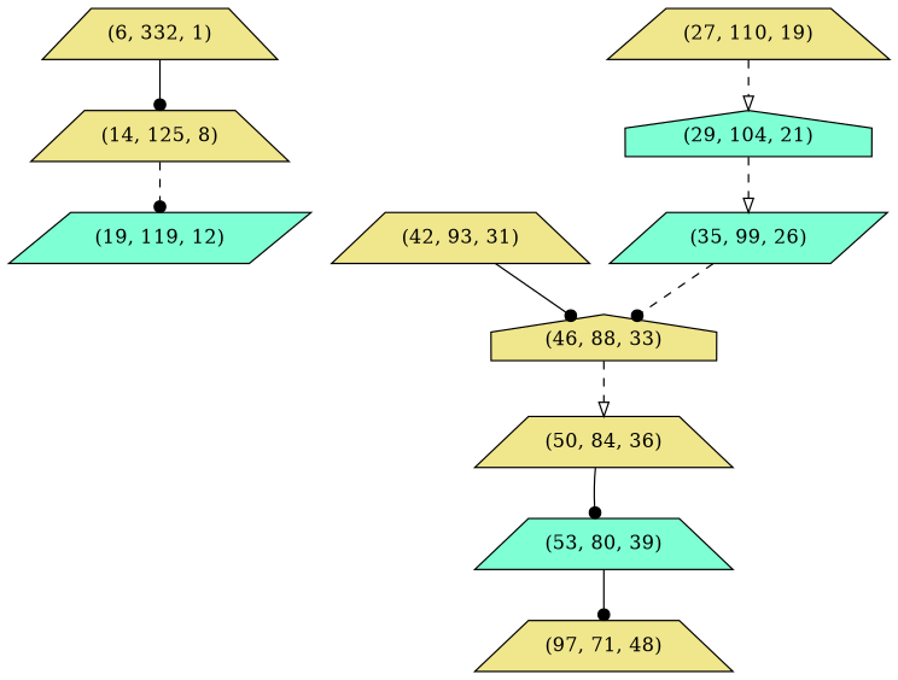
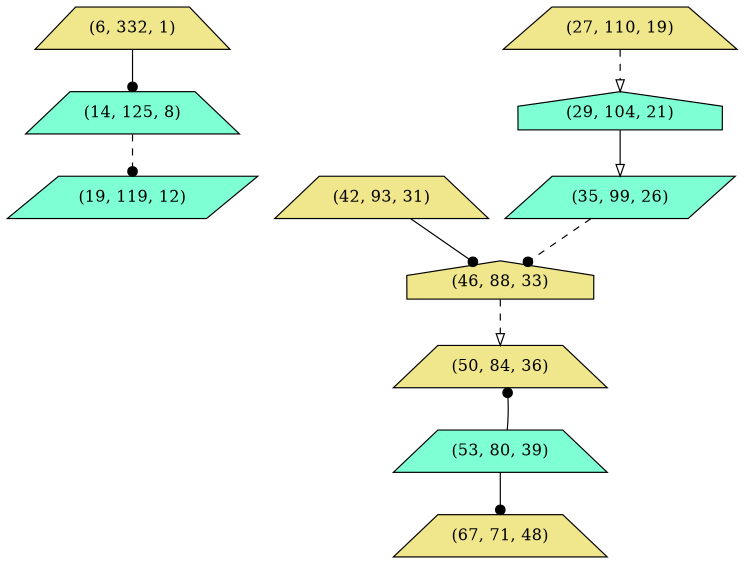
  digraph {
    node [fillcolor=khaki shape=trapezium style=filled]
    edge [arrowhead=dot style=dashed]
    n1 [label="(6, 332, 1)"]
-   "(14, 125, 8)"
+   "(14, 125, 8)" [fillcolor=aquamarine]
    "(19, 119, 12)" [fillcolor=aquamarine shape=parallelogram]
    "(29, 104, 21)" [fillcolor=aquamarine shape=house]
    "(27, 110, 19)"
    "(35, 99, 26)" [fillcolor=aquamarine shape=parallelogram]
    "(46, 88, 33)" [shape=house]
    "(42, 93, 31)"
    "(50, 84, 36)"
    "(53, 80, 39)" [fillcolor=aquamarine]
-   "(67, 71, 48)" [label="(97, 71, 48)"]
+   "(67, 71, 48)"
    n1 -> "(14, 125, 8)" [style=solid]
    "(14, 125, 8)" -> "(19, 119, 12)"
-   "(29, 104, 21)" -> "(35, 99, 26)" [arrowhead=onormal]
+   "(29, 104, 21)" -> "(35, 99, 26)" [arrowhead=onormal style=solid]
    "(27, 110, 19)" -> "(29, 104, 21)" [arrowhead=onormal]
    "(35, 99, 26)" -> "(46, 88, 33)"
    "(46, 88, 33)" -> "(50, 84, 36)" [arrowhead=onormal]
    "(42, 93, 31)" -> "(46, 88, 33)" [style=solid]
-   "(50, 84, 36)" -> "(53, 80, 39)" [style=solid]
+   "(53, 80, 39)" -> "(50, 84, 36)" [style=solid]
    "(53, 80, 39)" -> "(67, 71, 48)" [style=solid]
  }
